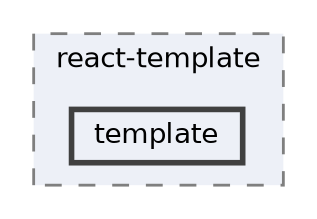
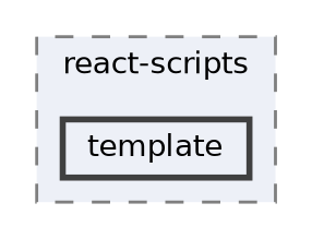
  digraph {
    compound=true
    n1 [color=grey25 fillcolor="#edf0f7" fontname=Helvetica fontsize=10 height=0.2 label=template shape=box style="filled,bold" width=0.4]
    subgraph cluster_1 {
      bgcolor="#edf0f7"
      fontname=Helvetica
      fontsize=10
-     label="react-template"
+     label="react-scripts"
      pencolor=grey50
      style="filled,dashed"
      n1
    }
  }
